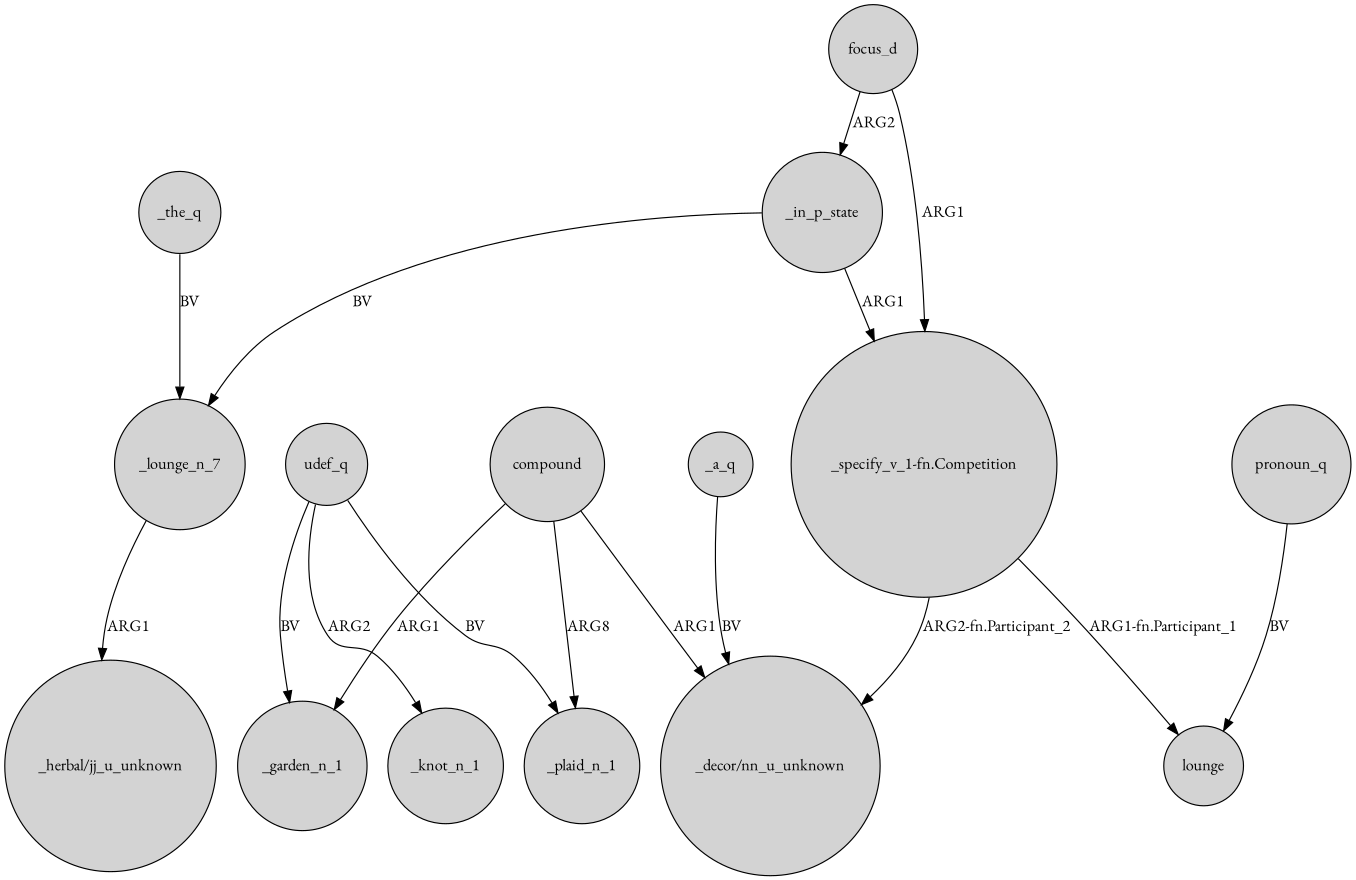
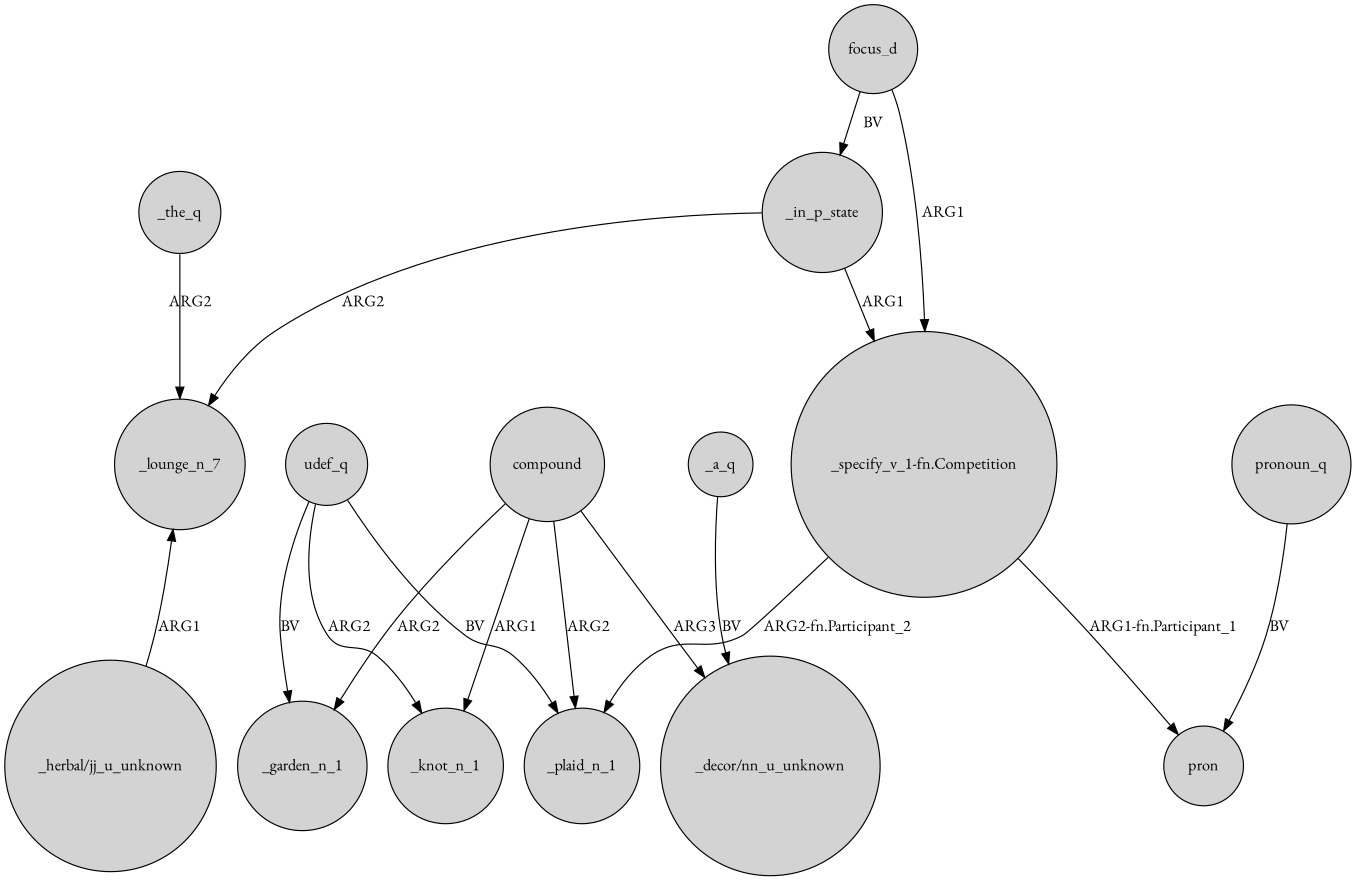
  digraph {
    fontname="EB Garamond"
    node [fontname="EB Garamond" shape=circle style=filled]
    edge [fontname="EB Garamond"]
    n1 [label=_lounge_n_7]
    _the_q
    udef_q
    _knot_n_1
    _plaid_n_1
    _garden_n_1
    compound
    "_decor/nn_u_unknown"
    focus_d
    "_specify_v_1-fn.Competition"
    _in_p_state
-   pron [label=lounge]
+   pron
    "_herbal/jj_u_unknown"
    pronoun_q
    _a_q
-   _the_q -> n1 [label=BV]
+   _the_q -> n1 [label=ARG2]
    udef_q -> _knot_n_1 [label=ARG2]
    udef_q -> _plaid_n_1 [label=BV]
    udef_q -> _garden_n_1 [label=BV]
-   compound -> _plaid_n_1 [label=ARG8]
-   compound -> _garden_n_1 [label=ARG1]
-   compound -> "_decor/nn_u_unknown" [label=ARG1]
+   compound -> _knot_n_1 [label=ARG1]
+   compound -> _plaid_n_1 [label=ARG2]
+   compound -> _garden_n_1 [label=ARG2]
+   compound -> "_decor/nn_u_unknown" [label=ARG3]
    focus_d -> "_specify_v_1-fn.Competition" [label=ARG1]
-   focus_d -> _in_p_state [label=ARG2]
-   "_specify_v_1-fn.Competition" -> "_decor/nn_u_unknown" [label="ARG2-fn.Participant_2"]
+   focus_d -> _in_p_state [label=BV]
+   "_specify_v_1-fn.Competition" -> _plaid_n_1 [label="ARG2-fn.Participant_2"]
    "_specify_v_1-fn.Competition" -> pron [label="ARG1-fn.Participant_1"]
-   _in_p_state -> n1 [label=BV]
+   _in_p_state -> n1 [label=ARG2]
    _in_p_state -> "_specify_v_1-fn.Competition" [label=ARG1]
-   n1 -> "_herbal/jj_u_unknown" [label=ARG1]
+   "_herbal/jj_u_unknown" -> n1 [label=ARG1]
    pronoun_q -> pron [label=BV]
    _a_q -> "_decor/nn_u_unknown" [label=BV]
  }
